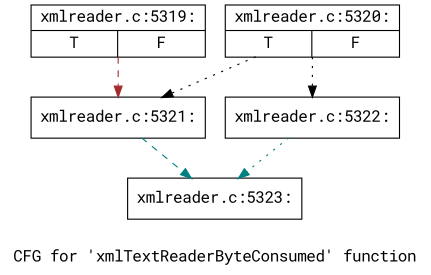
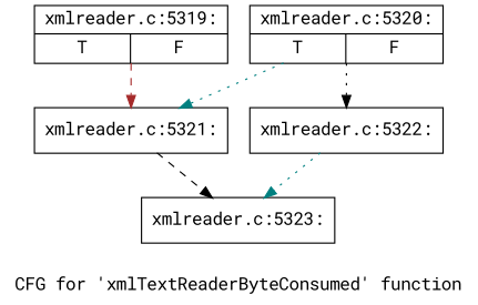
  digraph {
    fontname="Roboto Mono"
    label="CFG for 'xmlTextReaderByteConsumed' function"
    node [fontname="Roboto Mono" shape=record]
    edge [color=black fontname="Roboto Mono" style=dotted]
    n1 [label="{xmlreader.c:5319:|{<s0>T|<s1>F}}"]
    n2 [label="{xmlreader.c:5321:}"]
    n3 [label="{xmlreader.c:5323:}"]
    n4 [label="{xmlreader.c:5320:|{<s0>T|<s1>F}}"]
    n5 [label="{xmlreader.c:5322:}"]
    n1 -> n2 [color=brown style=dashed]
-   n2 -> n3 [color=teal style=dashed]
-   n4 -> n2
+   n2 -> n3 [style=dashed]
+   n4 -> n2 [color=teal]
    n4 -> n5
    n5 -> n3 [color=teal]
  }
